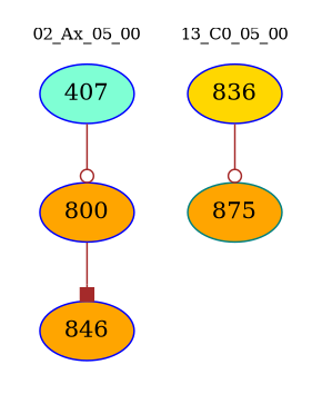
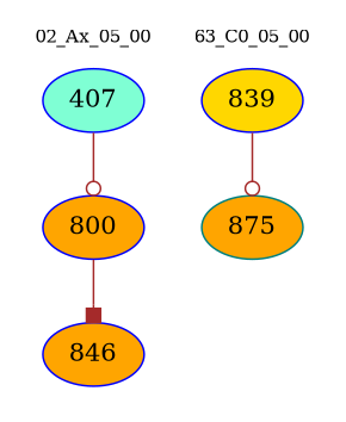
  digraph {
    node [color=blue fillcolor=orange style=filled]
    edge [arrowhead=odot color=brown]
    n1 [fillcolor=aquamarine label=407]
    n2 [label=800]
    n3 [label=846]
-   n4 [fillcolor=gold label=836]
+   n4 [fillcolor=gold label=839]
    n5 [color=teal label=875]
    subgraph cluster_1 {
      color=white
      fontsize=10
      label="02_Ax_05_00"
      n1
      n2
      n3
    }
    subgraph cluster_2 {
      color=white
      fontsize=10
-     label="13_C0_05_00"
+     label="63_C0_05_00"
      n4
      n5
    }
    n1 -> n2
    n2 -> n3 [arrowhead=box]
    n4 -> n5
  }
